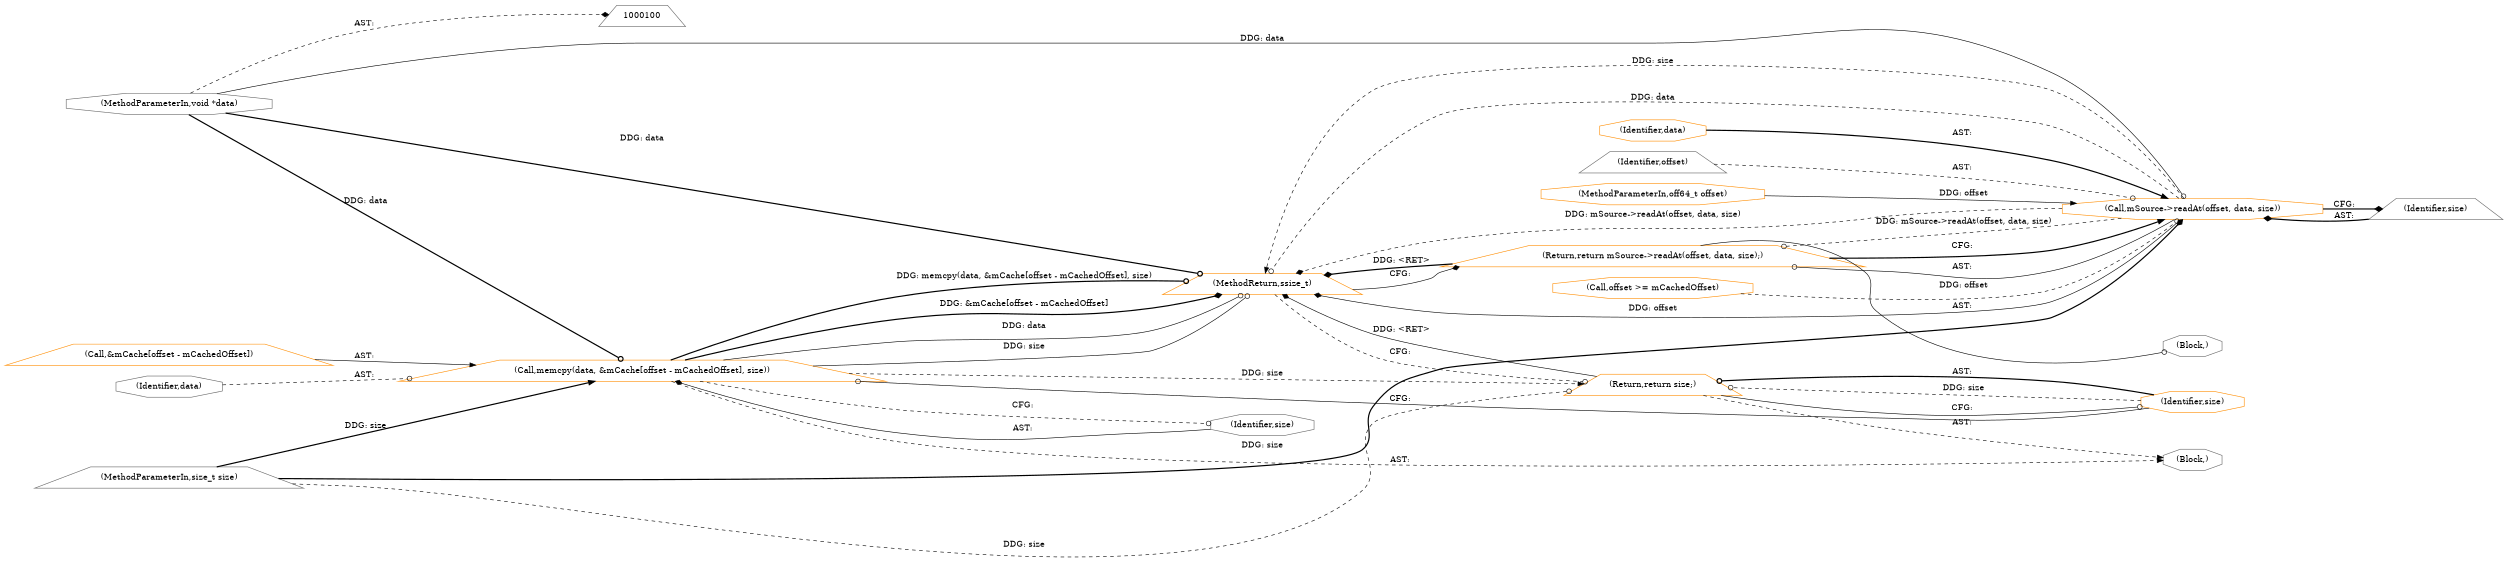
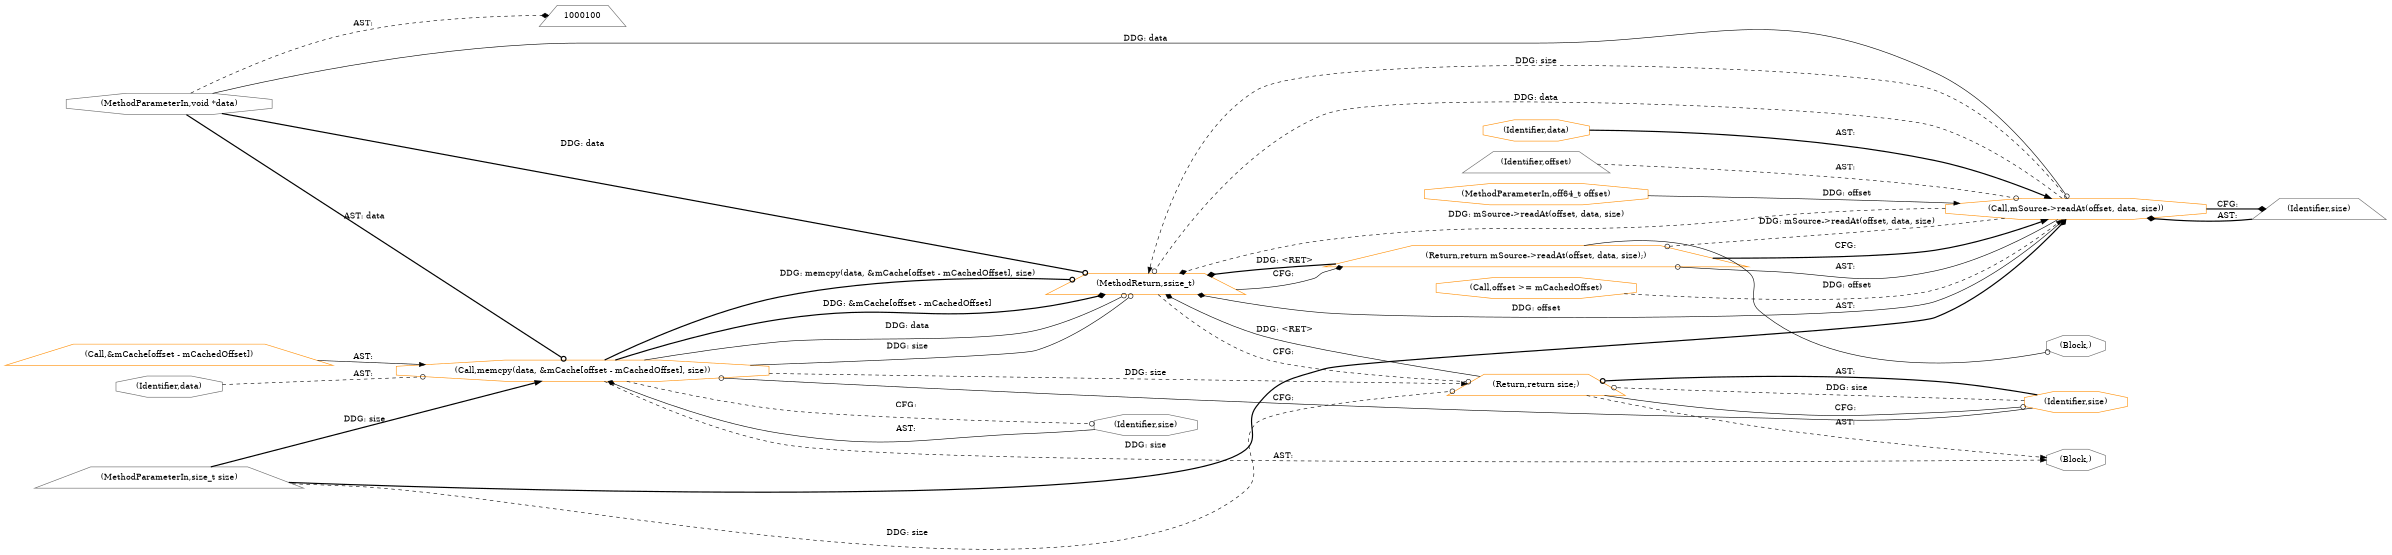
  digraph {
    rankdir=LR
    node [color=darkorange shape=octagon]
    edge [arrowhead=odot style=dashed]
    n1 [color=gray40 label="(MethodParameterIn,void *data)"]
-   n2 [label="(Call,memcpy(data, &mCache[offset - mCachedOffset], size))" shape=trapezium]
+   n2 [label="(Call,memcpy(data, &mCache[offset - mCachedOffset], size))"]
    n3 [label="(Call,mSource->readAt(offset, data, size))"]
    n4 [label="(MethodReturn,ssize_t)" shape=trapezium]
    1000100 [color=gray40 shape=trapezium]
    n6 [label="(Return,return size;)" shape=trapezium]
    n7 [color=gray40 label="(Block,)"]
    n8 [color=gray40 label="(Identifier,size)"]
    n9 [label="(Return,return mSource->readAt(offset, data, size);)" shape=trapezium]
    n10 [color=gray40 label="(Identifier,size)" shape=trapezium]
    n11 [label="(Identifier,size)"]
    n12 [color=gray40 label="(Block,)"]
    n13 [label="(Identifier,data)"]
    n14 [color=gray40 label="(Identifier,offset)" shape=trapezium]
    n15 [color=gray40 label="(Identifier,data)"]
    n16 [color=gray40 label="(MethodParameterIn,size_t size)" shape=trapezium]
    n17 [label="(Call,&mCache[offset - mCachedOffset])" shape=trapezium]
    n18 [label="(MethodParameterIn,off64_t offset)"]
    n19 [label="(Call,offset >= mCachedOffset)"]
-   n1 -> n2 [label="DDG: data" style=bold]
+   n1 -> n2 [label="AST: data" style=bold]
    n1 -> n3 [label="DDG: data" style=solid]
    n1 -> n4 [label="DDG: data" style=bold]
    n1 -> 1000100 [arrowhead=diamond label="AST: "]
    n2 -> n4 [label="DDG: size" style=solid]
    n2 -> n4 [label="DDG: memcpy(data, &mCache[offset - mCachedOffset], size)" style=bold]
    n2 -> n4 [arrowhead=diamond label="DDG: &mCache[offset - mCachedOffset]" style=bold]
    n2 -> n4 [label="DDG: data" style=solid]
    n2 -> n6 [arrowhead=normal label="DDG: size"]
    n2 -> n7 [arrowhead=normal label="AST: "]
    n2 -> n8 [label="CFG: "]
    n3 -> n4 [arrowhead=diamond label="DDG: offset" style=solid]
    n3 -> n4 [arrowhead=normal label="DDG: size"]
    n3 -> n4 [label="DDG: data"]
    n3 -> n4 [arrowhead=diamond label="DDG: mSource->readAt(offset, data, size)"]
    n3 -> n9 [label="AST: " style=solid]
    n3 -> n9 [label="DDG: mSource->readAt(offset, data, size)"]
    n3 -> n10 [arrowhead=diamond label="CFG: " style=bold]
    n4 -> n6 [label="CFG: "]
    n4 -> n9 [arrowhead=diamond label="CFG: " style=solid]
    n6 -> n4 [arrowhead=diamond label="DDG: <RET>" style=solid]
    n6 -> n7 [arrowhead=normal label="AST: "]
    n6 -> n11 [label="CFG: " style=solid]
    n8 -> n2 [arrowhead=diamond label="AST: " style=solid]
    n9 -> n3 [arrowhead=normal label="CFG: " style=bold]
    n9 -> n4 [arrowhead=diamond label="DDG: <RET>" style=bold]
    n9 -> n12 [label="AST: " style=solid]
    n10 -> n3 [arrowhead=diamond label="AST: " style=bold]
    n11 -> n2 [label="CFG: " style=solid]
    n11 -> n6 [label="AST: " style=bold]
    n11 -> n6 [label="DDG: size"]
    n13 -> n3 [arrowhead=normal label="AST: " style=bold]
    n14 -> n3 [label="AST: "]
    n15 -> n2 [label="AST: "]
    n16 -> n2 [arrowhead=normal label="DDG: size" style=bold]
    n16 -> n3 [arrowhead=diamond label="DDG: size" style=bold]
    n16 -> n6 [label="DDG: size"]
    n17 -> n2 [arrowhead=normal label="AST: " style=solid]
    n18 -> n3 [arrowhead=normal label="DDG: offset" style=solid]
-   n19 -> n3 [label="DDG: offset"]
+   n19 -> n3 [arrowhead=normal label="DDG: offset"]
  }
